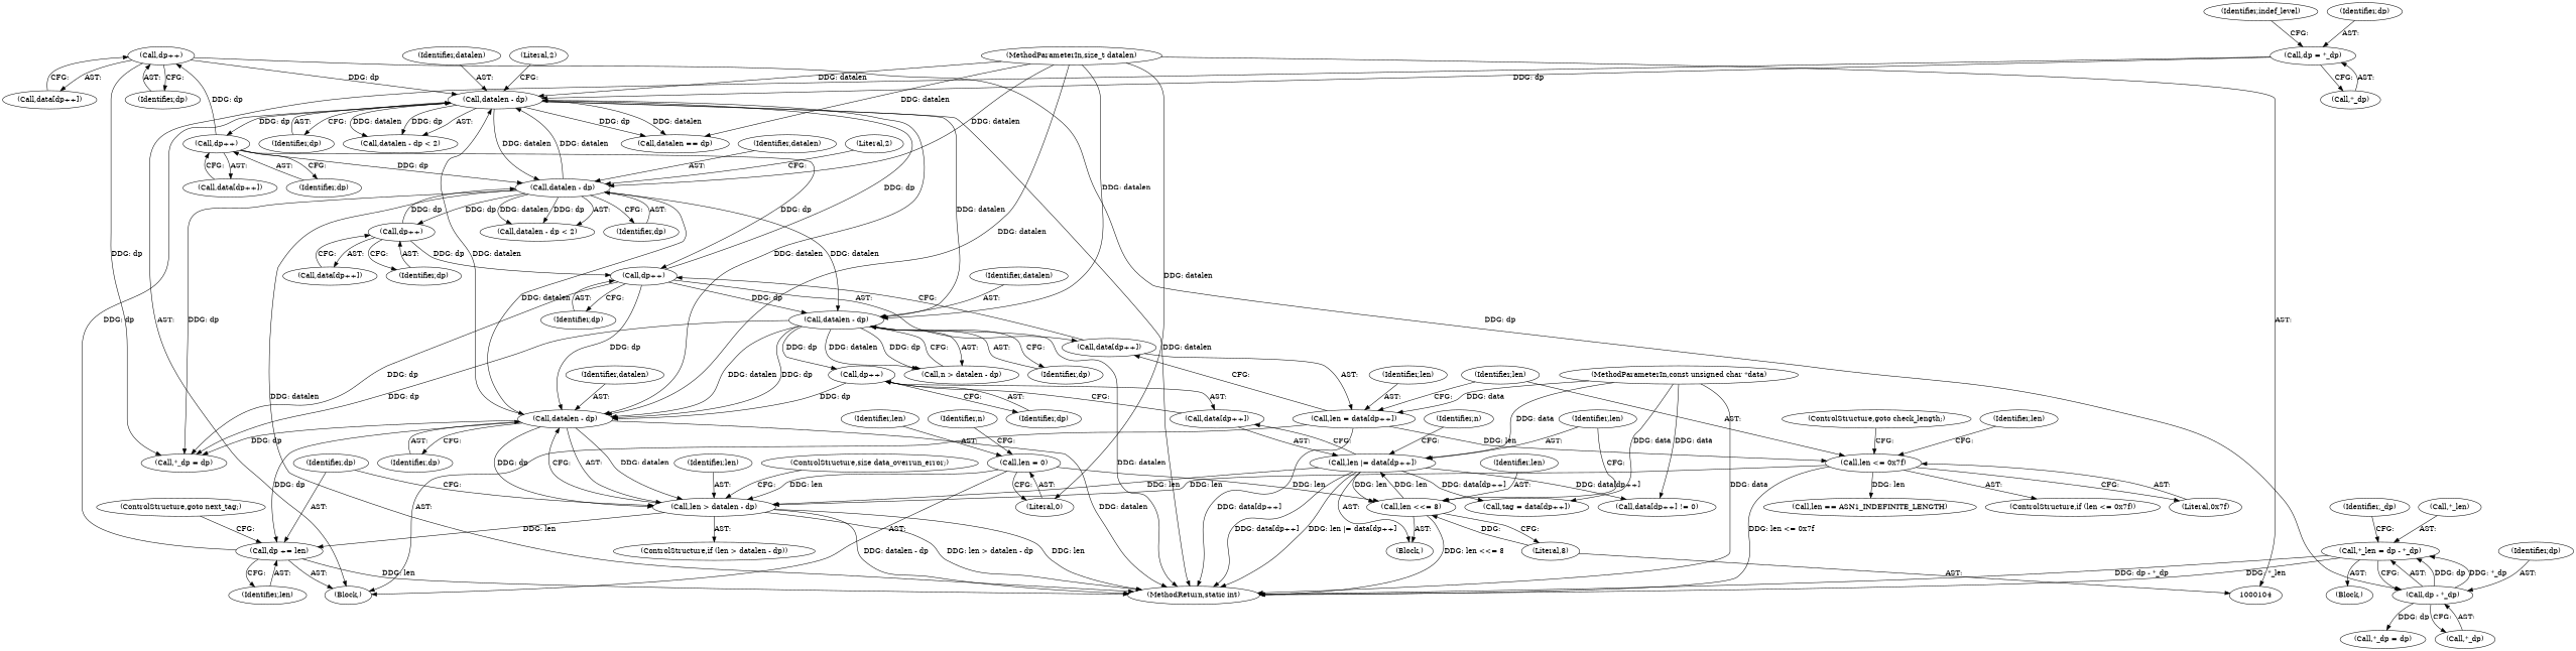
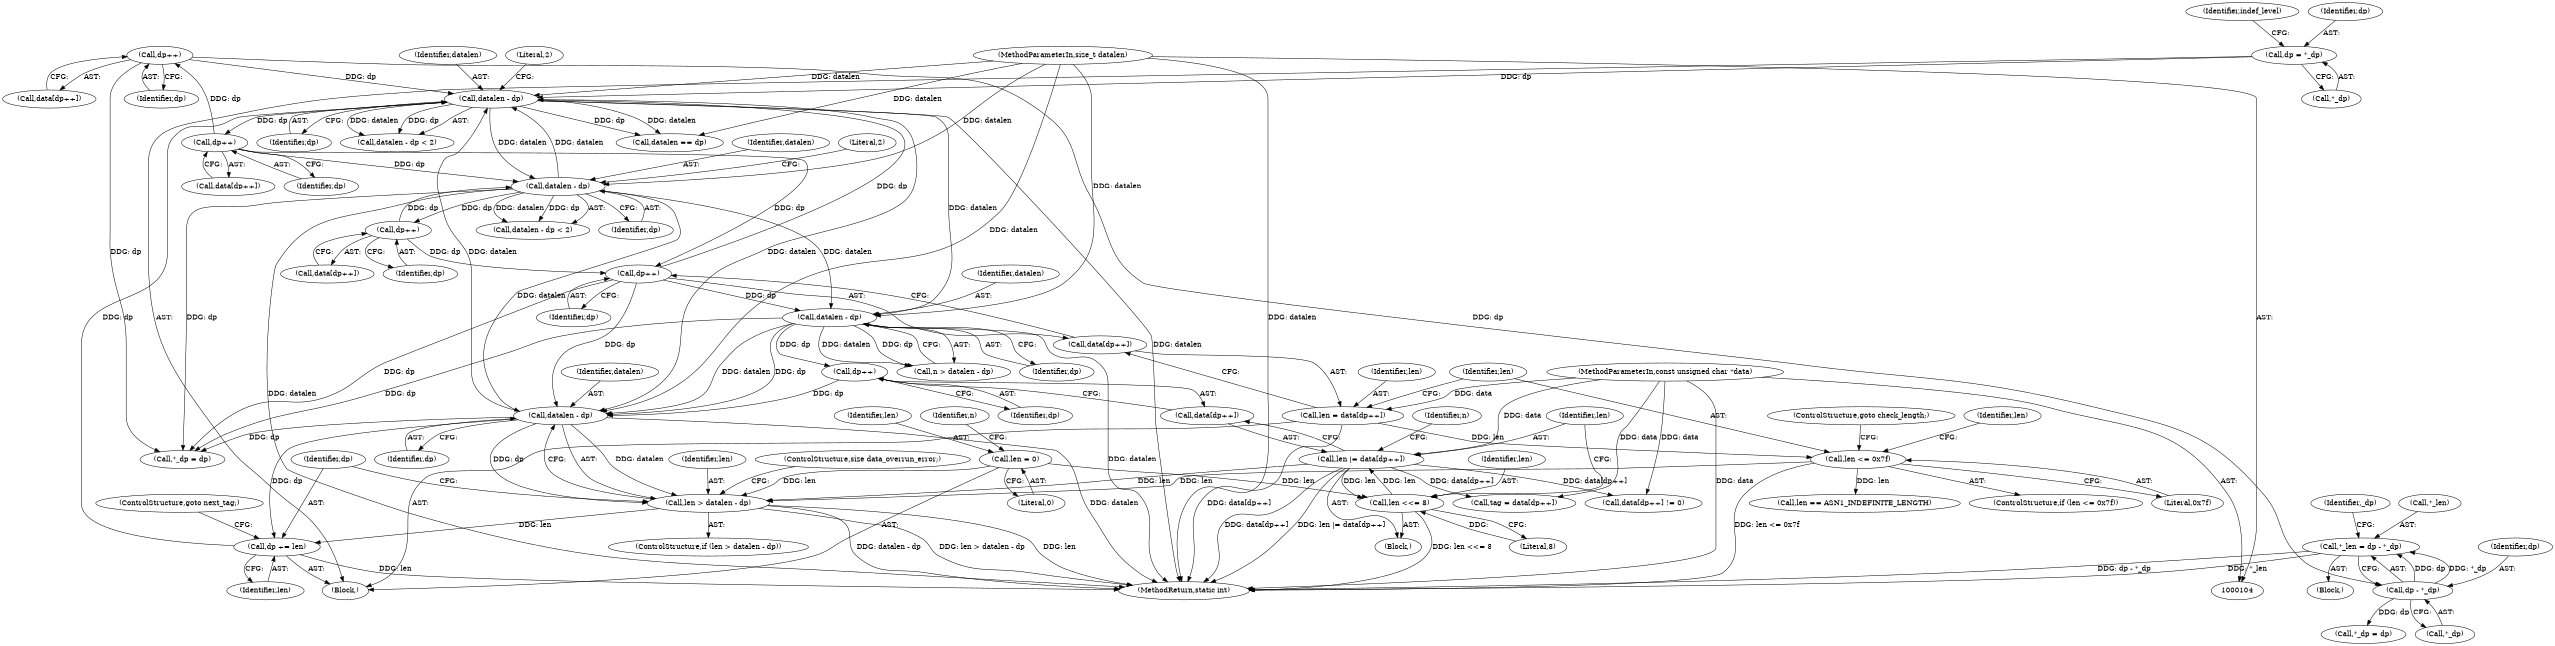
  digraph {
    n1 [label="(Call,*_len = dp - *_dp)"]
    n2 [label="(Call,dp - *_dp)"]
    n3 [label="(MethodReturn,static int)"]
    n4 [label="(Block,)"]
    n5 [label="(Call,*_dp = dp)"]
    n6 [label="(Call,*_dp)"]
    n7 [label="(Call,dp++)"]
    n8 [label="(Call,datalen - dp)"]
    n9 [label="(Identifier,dp)"]
    n10 [label="(Call,*_dp = dp)"]
    n11 [label="(Call,data[dp++])"]
    n12 [label="(Call,dp++)"]
    n13 [label="(Call,datalen - dp)"]
    n14 [label="(Call,datalen - dp)"]
    n15 [label="(Call,datalen - dp)"]
    n16 [label="(Identifier,dp)"]
    n17 [label="(Call,datalen - dp < 2)"]
    n18 [label="(Call,datalen == dp)"]
    n19 [label="(Call,dp++)"]
    n20 [label="(Identifier,dp)"]
    n21 [label="(Call,data[dp++])"]
    n22 [label="(Call,dp++)"]
    n23 [label="(Call,datalen - dp < 2)"]
    n24 [label="(Identifier,dp)"]
    n25 [label="(Identifier,dp)"]
    n26 [label="(Call,data[dp++])"]
    n27 [label="(Call,dp += len)"]
    n28 [label="(Call,len > datalen - dp)"]
    n29 [label="(Identifier,dp)"]
    n30 [label="(Call,dp++)"]
    n31 [label="(Call,n > datalen - dp)"]
    n32 [label="(Identifier,dp)"]
    n33 [label="(Block,)"]
    n34 [label="(Identifier,len)"]
    n35 [label="(ControlStructure,if (len > datalen - dp))"]
    n36 [label="(Identifier,dp)"]
    n37 [label="(Call,data[dp++])"]
    n38 [label="(Identifier,dp)"]
    n39 [label="(Call,data[dp++])"]
    n40 [label="(MethodParameterIn,size_t datalen)"]
    1000104
    n42 [label="(Call,len = data[dp++])"]
    n43 [label="(Call,len |= data[dp++])"]
    n44 [label="(Call,len = 0)"]
    n45 [label="(Call,len <<= 8)"]
    n46 [label="(Literal,0)"]
    n47 [label="(Block,)"]
    n48 [label="(Literal,8)"]
    n49 [label="(Call,len <= 0x7f)"]
    n50 [label="(Call,len == ASN1_INDEFINITE_LENGTH)"]
    n51 [label="(ControlStructure,if (len <= 0x7f))"]
    n52 [label="(Literal,0x7f)"]
    n53 [label="(MethodParameterIn,const unsigned char *data)"]
    n54 [label="(Call,tag = data[dp++])"]
    n55 [label="(Call,data[dp++] != 0)"]
    n56 [label="(Call,dp = *_dp)"]
    n57 [label="(Call,*_dp)"]
    n58 [label="(Identifier,len)"]
    n59 [label="(Identifier,n)"]
    n60 [label="(Identifier,datalen)"]
    n61 [label="(Identifier,dp)"]
    n62 [label="(Identifier,len)"]
    n63 [label="(Identifier,n)"]
    n64 [label="(Identifier,datalen)"]
    n65 [label="(Identifier,len)"]
    n66 [label="(Identifier,len)"]
    n67 [label="(ControlStructure,goto check_length;)"]
    n68 [label="(ControlStructure,size data_overrun_error;)"]
    n69 [label="(Identifier,indef_level)"]
    n70 [label="(Identifier,dp)"]
    n71 [label="(Identifier,len)"]
    n72 [label="(Identifier,_dp)"]
    n73 [label="(Identifier,datalen)"]
    n74 [label="(Call,*_len)"]
    n75 [label="(Literal,2)"]
    n76 [label="(Identifier,datalen)"]
    n77 [label="(Identifier,len)"]
    n78 [label="(ControlStructure,goto next_tag;)"]
    n79 [label="(Identifier,len)"]
    n80 [label="(Literal,2)"]
    n81 [label="(Identifier,dp)"]
    n1 -> n2 [label="CFG: "]
    n1 -> n3 [label="DDG: dp - *_dp"]
    n1 -> n3 [label="DDG: *_len"]
    n1 -> n4 [label="AST: "]
    n2 -> n1 [label="AST: "]
    n2 -> n1 [label="DDG: dp"]
    n2 -> n1 [label="DDG: *_dp"]
    n2 -> n5 [label="DDG: dp"]
    n2 -> n6 [label="CFG: "]
    n6 -> n2 [label="AST: "]
    n7 -> n2 [label="DDG: dp"]
    n7 -> n8 [label="DDG: dp"]
    n7 -> n9 [label="CFG: "]
    n7 -> n10 [label="DDG: dp"]
    n7 -> n11 [label="AST: "]
    n8 -> n3 [label="DDG: datalen"]
    n8 -> n12 [label="DDG: dp"]
    n8 -> n13 [label="DDG: datalen"]
    n8 -> n14 [label="DDG: datalen"]
    n8 -> n15 [label="DDG: datalen"]
    n8 -> n16 [label="CFG: "]
    n8 -> n17 [label="AST: "]
    n8 -> n17 [label="DDG: datalen"]
    n8 -> n17 [label="DDG: dp"]
    n8 -> n18 [label="DDG: datalen"]
    n8 -> n18 [label="DDG: dp"]
    n9 -> n7 [label="AST: "]
    n11 -> n7 [label="CFG: "]
    n12 -> n7 [label="DDG: dp"]
    n12 -> n13 [label="DDG: dp"]
    n12 -> n19 [label="DDG: dp"]
    n12 -> n20 [label="CFG: "]
    n12 -> n21 [label="AST: "]
    n13 -> n3 [label="DDG: datalen"]
    n13 -> n8 [label="DDG: datalen"]
    n13 -> n10 [label="DDG: dp"]
    n13 -> n14 [label="DDG: datalen"]
    n13 -> n15 [label="DDG: datalen"]
    n13 -> n22 [label="DDG: dp"]
    n13 -> n23 [label="AST: "]
    n13 -> n23 [label="DDG: datalen"]
    n13 -> n23 [label="DDG: dp"]
    n13 -> n24 [label="CFG: "]
    n14 -> n3 [label="DDG: datalen"]
    n14 -> n8 [label="DDG: datalen"]
    n14 -> n10 [label="DDG: dp"]
    n14 -> n27 [label="DDG: dp"]
    n14 -> n28 [label="AST: "]
    n14 -> n28 [label="DDG: datalen"]
    n14 -> n28 [label="DDG: dp"]
    n14 -> n29 [label="CFG: "]
    n15 -> n3 [label="DDG: datalen"]
    n15 -> n10 [label="DDG: dp"]
    n15 -> n14 [label="DDG: datalen"]
    n15 -> n14 [label="DDG: dp"]
    n15 -> n30 [label="DDG: dp"]
    n15 -> n31 [label="AST: "]
    n15 -> n31 [label="DDG: datalen"]
    n15 -> n31 [label="DDG: dp"]
    n15 -> n32 [label="CFG: "]
    n16 -> n8 [label="AST: "]
    n19 -> n8 [label="DDG: dp"]
    n19 -> n10 [label="DDG: dp"]
    n19 -> n14 [label="DDG: dp"]
    n19 -> n15 [label="DDG: dp"]
    n19 -> n25 [label="CFG: "]
    n19 -> n26 [label="AST: "]
    n20 -> n12 [label="AST: "]
    n21 -> n12 [label="CFG: "]
    n22 -> n13 [label="DDG: dp"]
    n22 -> n19 [label="DDG: dp"]
    n22 -> n38 [label="CFG: "]
    n22 -> n39 [label="AST: "]
    n24 -> n13 [label="AST: "]
    n25 -> n19 [label="AST: "]
    n26 -> n19 [label="CFG: "]
    n26 -> n42 [label="AST: "]
    n27 -> n3 [label="DDG: len"]
    n27 -> n8 [label="DDG: dp"]
    n27 -> n33 [label="AST: "]
    n27 -> n34 [label="CFG: "]
    n28 -> n3 [label="DDG: datalen - dp"]
    n28 -> n3 [label="DDG: len > datalen - dp"]
    n28 -> n3 [label="DDG: len"]
    n28 -> n14 [label="CFG: "]
    n28 -> n27 [label="DDG: len"]
    n28 -> n35 [label="AST: "]
    n29 -> n14 [label="AST: "]
    n30 -> n14 [label="DDG: dp"]
    n30 -> n36 [label="CFG: "]
    n30 -> n37 [label="AST: "]
    n31 -> n15 [label="CFG: "]
    n32 -> n15 [label="AST: "]
    n34 -> n27 [label="AST: "]
    n36 -> n30 [label="AST: "]
    n37 -> n30 [label="CFG: "]
    n37 -> n43 [label="AST: "]
    n38 -> n22 [label="AST: "]
    n39 -> n22 [label="CFG: "]
-   n40 -> n46 [label="DDG: datalen"]
+   n40 -> n3 [label="DDG: datalen"]
    n40 -> n8 [label="DDG: datalen"]
    n40 -> n13 [label="DDG: datalen"]
    n40 -> n14 [label="DDG: datalen"]
    n40 -> n15 [label="DDG: datalen"]
    n40 -> n18 [label="DDG: datalen"]
    n40 -> 1000104 [label="AST: "]
    n42 -> n3 [label="DDG: data[dp++]"]
    n42 -> n26 [label="CFG: "]
    n42 -> n33 [label="AST: "]
    n42 -> n49 [label="DDG: len"]
    n43 -> n3 [label="DDG: len |= data[dp++]"]
    n43 -> n3 [label="DDG: data[dp++]"]
    n43 -> n28 [label="DDG: len"]
    n43 -> n37 [label="CFG: "]
    n43 -> n45 [label="DDG: len"]
    n43 -> n47 [label="AST: "]
    n43 -> n54 [label="DDG: data[dp++]"]
    n43 -> n55 [label="DDG: data[dp++]"]
    n44 -> n28 [label="DDG: len"]
    n44 -> n33 [label="AST: "]
    n44 -> n45 [label="DDG: len"]
    n44 -> n46 [label="CFG: "]
    n45 -> n3 [label="DDG: len <<= 8"]
    n45 -> n43 [label="DDG: len"]
    n45 -> n47 [label="AST: "]
    n45 -> n48 [label="CFG: "]
    n46 -> n44 [label="AST: "]
    n48 -> n45 [label="DDG: "]
    n49 -> n3 [label="DDG: len <= 0x7f"]
    n49 -> n28 [label="DDG: len"]
    n49 -> n50 [label="DDG: len"]
    n49 -> n51 [label="AST: "]
    n49 -> n52 [label="CFG: "]
    n52 -> n49 [label="AST: "]
    n53 -> n3 [label="DDG: data"]
-   n48 -> 1000104 [label="AST: "]
+   n53 -> 1000104 [label="AST: "]
    n53 -> n42 [label="DDG: data"]
    n53 -> n43 [label="DDG: data"]
    n53 -> n54 [label="DDG: data"]
    n53 -> n55 [label="DDG: data"]
    n56 -> n8 [label="DDG: dp"]
    n56 -> n33 [label="AST: "]
    n56 -> n57 [label="CFG: "]
    n57 -> n56 [label="AST: "]
    n58 -> n44 [label="AST: "]
    n59 -> n44 [label="CFG: "]
    n60 -> n8 [label="AST: "]
    n61 -> n27 [label="AST: "]
    n61 -> n28 [label="CFG: "]
    n62 -> n43 [label="AST: "]
    n62 -> n45 [label="CFG: "]
    n63 -> n43 [label="CFG: "]
    n64 -> n13 [label="AST: "]
    n65 -> n42 [label="CFG: "]
    n65 -> n49 [label="AST: "]
    n66 -> n28 [label="AST: "]
    n67 -> n49 [label="CFG: "]
    n68 -> n28 [label="CFG: "]
    n69 -> n56 [label="CFG: "]
    n70 -> n2 [label="AST: "]
    n71 -> n45 [label="AST: "]
    n72 -> n1 [label="CFG: "]
    n73 -> n15 [label="AST: "]
    n74 -> n1 [label="AST: "]
    n75 -> n8 [label="CFG: "]
    n76 -> n14 [label="AST: "]
    n77 -> n49 [label="CFG: "]
    n78 -> n27 [label="CFG: "]
    n79 -> n42 [label="AST: "]
    n80 -> n13 [label="CFG: "]
    n81 -> n56 [label="AST: "]
  }
